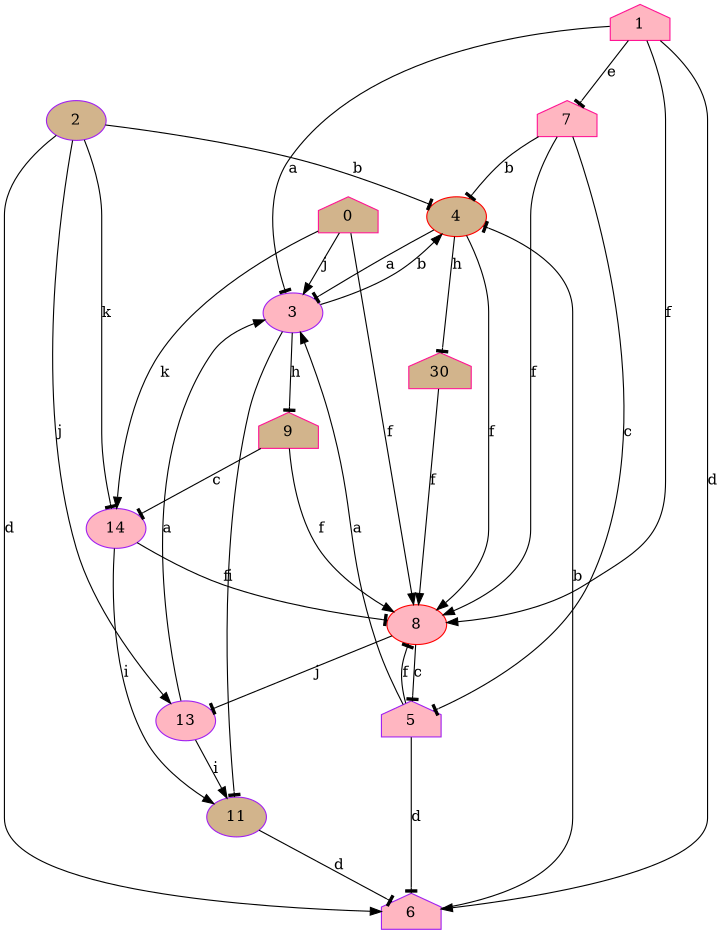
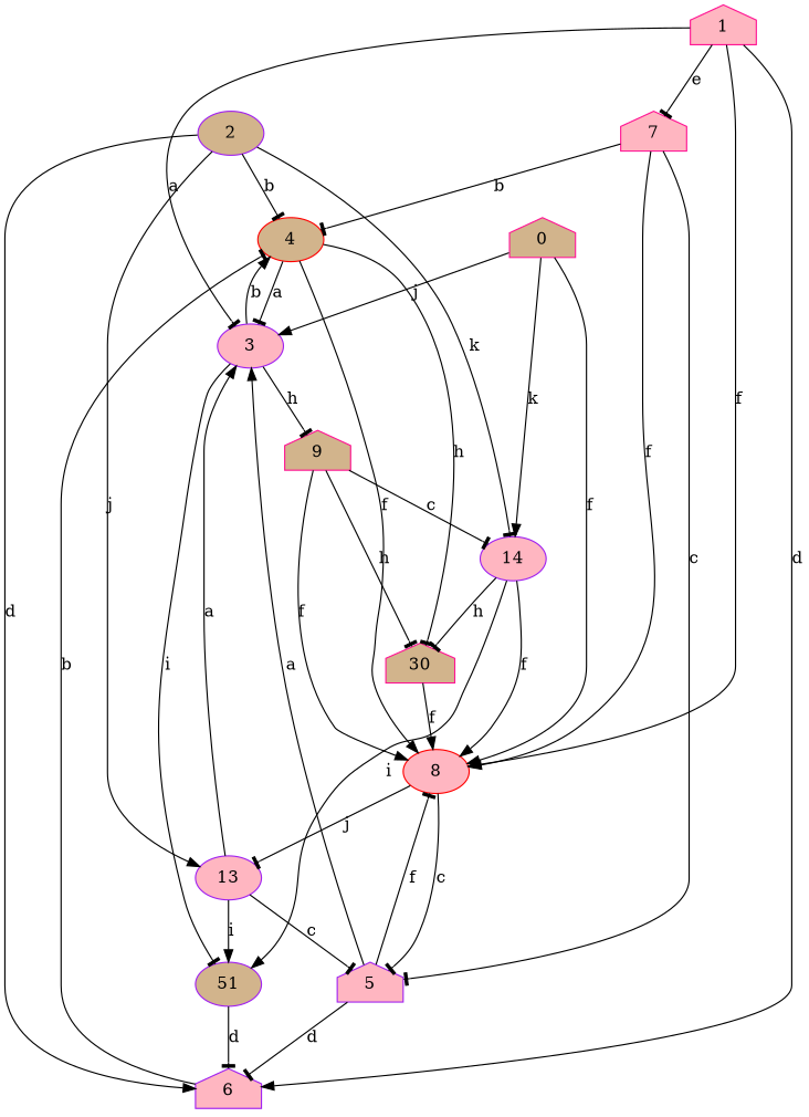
  strict digraph {
    node [color=purple fillcolor=lightpink shape=ellipse style=filled]
    edge [arrowhead=tee]
    2 [fillcolor=tan]
    4 [color=red fillcolor=tan]
    6 [shape=house]
    13
    14
    3
    8 [color=red]
    n8 [color=deeppink fillcolor=tan label=30 shape=house]
-   11 [fillcolor=tan]
+   11 [fillcolor=tan label=51]
    5 [shape=house]
    0 [color=deeppink fillcolor=tan shape=house]
    9 [color=deeppink fillcolor=tan shape=house]
    7 [color=deeppink shape=house]
    1 [color=deeppink shape=house]
    2 -> 4 [label=b]
    2 -> 6 [arrowhead=normal label=d]
    2 -> 13 [arrowhead=normal label=j]
    2 -> 14 [label=k]
    4 -> 3 [label=a]
    4 -> 8 [arrowhead=normal label=f]
    4 -> n8 [label=h]
    6 -> 4 [label=b]
    13 -> 3 [arrowhead=normal label=a]
    13 -> 11 [arrowhead=normal label=i]
-   14 -> 8 [label=f]
+   13 -> 5 [label=c]
+   14 -> 8 [arrowhead=normal label=f]
+   14 -> n8 [label=h]
    14 -> 11 [arrowhead=normal label=i]
    3 -> 4 [arrowhead=normal label=b]
    3 -> 11 [label=i]
    3 -> 9 [label=h]
    8 -> 13 [label=j]
    8 -> 5 [label=c]
    n8 -> 8 [arrowhead=normal label=f]
    11 -> 6 [label=d]
    5 -> 6 [label=d]
    5 -> 3 [arrowhead=normal label=a]
    5 -> 8 [label=f]
    0 -> 14 [arrowhead=normal label=k]
    0 -> 3 [arrowhead=normal label=j]
    0 -> 8 [arrowhead=normal label=f]
    9 -> 14 [label=c]
    9 -> 8 [arrowhead=normal label=f]
+   9 -> n8 [label=h]
    7 -> 4 [label=b]
    7 -> 8 [arrowhead=normal label=f]
    7 -> 5 [label=c]
    1 -> 6 [arrowhead=normal label=d]
    1 -> 3 [label=a]
    1 -> 8 [arrowhead=normal label=f]
    1 -> 7 [label=e]
  }
